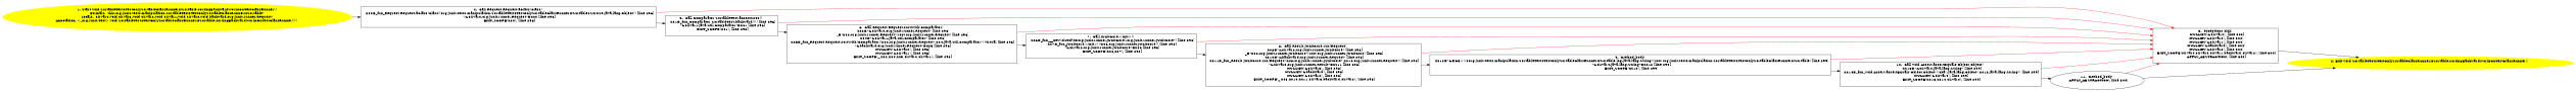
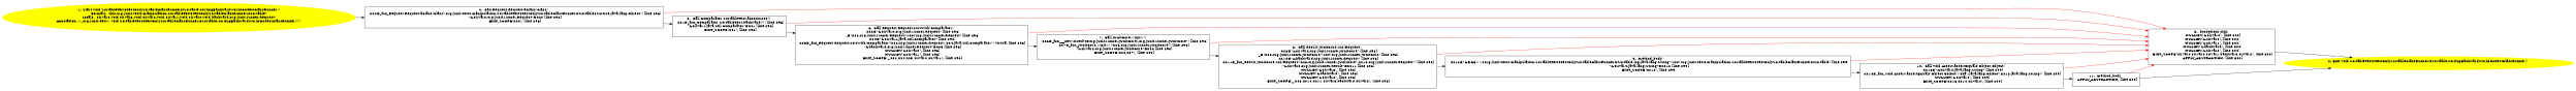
  digraph {
    rankdir=LR
    node [shape=box]
    n1 [color=yellow label="1: Start void SortableTest$TestOnlySortableClassRunnerIsSortable.sortingBackwardWorksOnTestClassRunner()\nFormals:  this:org.junit.tests.manipulation.SortableTest$TestOnlySortableClassRunnerIsSortable*\nLocals:  $irvar4:void $irvar3:void $irvar2:void $irvar1:void $irvar0:void backward:org.junit.runner.Request*\nAnnotation: <_org.junit.Test> void SortableTest$TestOnlySortableClassRunnerIsSortable.sortingBackwardWorksOnTestClassRunner()() \n  " style=filled shape=""]
    n2 [label="4:  Call Request Request.aClass(Class) \n   n$0=_fun_Request Request.aClass(Class)(org.junit.tests.manipulation.SortableTest$TestOnlySortableClassRunnerIsSortable$SortMe:java.lang.Object*) [line 296]\n  *&$irvar0:org.junit.runner.Request*=n$0 [line 296]\n  EXIT_SCOPE(n$0); [line 296]\n "]
    n3 [label="3:  exceptions sink \n   NULLIFY(&$irvar4); [line 300]\n  NULLIFY(&$irvar0); [line 300]\n  NULLIFY(&$irvar1); [line 300]\n  NULLIFY(&backward); [line 300]\n  NULLIFY(&$irvar2); [line 300]\n  EXIT_SCOPE($irvar4,$irvar0,$irvar1,backward,$irvar2); [line 300]\n  APPLY_ABSTRACTION; [line 300]\n "]
    n4 [label="5:  Call Comparator SortableTest.access$200() \n   n$1=_fun_Comparator SortableTest.backward()() [line 296]\n  *&$irvar1:java.util.Comparator*=n$1 [line 296]\n  EXIT_SCOPE(n$1); [line 296]\n "]
    n5 [color=yellow label="2: Exit void SortableTest$TestOnlySortableClassRunnerIsSortable.sortingBackwardWorksOnTestClassRunner() \n  " style=filled shape=""]
    n6 [label="6:  Call Request Request.sortWith(Comparator) \n   n$2=*&$irvar0:org.junit.runner.Request* [line 296]\n  _=*n$2:org.junit.runner.Request*(root org.junit.runner.Request) [line 296]\n  n$4=*&$irvar1:java.util.Comparator* [line 296]\n  n$5=_fun_Request Request.sortWith(Comparator)(n$2:org.junit.runner.Request*,n$4:java.util.Comparator*) virtual [line 296]\n  *&backward:org.junit.runner.Request*=n$5 [line 296]\n  NULLIFY(&$irvar0); [line 296]\n  NULLIFY(&$irvar1); [line 296]\n  EXIT_SCOPE(_,n$2,n$4,n$5,$irvar0,$irvar1); [line 296]\n "]
    n7 [label="7:  Call JUnitCore.<init>() \n   n$6=_fun___new(sizeof(t=org.junit.runner.JUnitCore):org.junit.runner.JUnitCore*) [line 298]\n  n$7=_fun_JUnitCore.<init>()(n$6:org.junit.runner.JUnitCore*) [line 298]\n  *&$irvar2:org.junit.runner.JUnitCore*=n$6 [line 298]\n  EXIT_SCOPE(n$6,n$7); [line 298]\n "]
    n8 [label="8:  Call Result JUnitCore.run(Request) \n   n$8=*&$irvar2:org.junit.runner.JUnitCore* [line 298]\n  _=*n$8:org.junit.runner.JUnitCore*(root org.junit.runner.JUnitCore) [line 298]\n  n$10=*&backward:org.junit.runner.Request* [line 298]\n  n$11=_fun_Result JUnitCore.run(Request)(n$8:org.junit.runner.JUnitCore*,n$10:org.junit.runner.Request*) [line 298]\n  *&$irvar3:org.junit.runner.Result*=n$11 [line 298]\n  NULLIFY(&$irvar3); [line 298]\n  NULLIFY(&backward); [line 298]\n  NULLIFY(&$irvar2); [line 298]\n  EXIT_SCOPE(_,n$8,n$10,n$11,$irvar3,backward,$irvar2); [line 298]\n "]
    n9 [label="9:  method_body \n   n$12=*&#GB<>$org.junit.tests.manipulation.SortableTest$TestOnlySortableClassRunnerIsSortable.log:java.lang.String*(root org.junit.tests.manipulation.SortableTest$TestOnlySortableClassRunnerIsSortable) [line 299]\n  *&$irvar4:java.lang.String*=n$12 [line 299]\n  EXIT_SCOPE(n$12); [line 299]\n "]
    n10 [label="10:  Call void Assert.assertEquals(Object,Object) \n   n$13=*&$irvar4:java.lang.String* [line 299]\n  n$14=_fun_void Assert.assertEquals(Object,Object)(\"cba\":java.lang.Object*,n$13:java.lang.String*) [line 299]\n  NULLIFY(&$irvar4); [line 299]\n  EXIT_SCOPE(n$13,n$14,$irvar4); [line 299]\n "]
-   n11 [label="11:  method_body \n   APPLY_ABSTRACTION; [line 300]\n " shape=ellipse]
+   n11 [label="11:  method_body \n   APPLY_ABSTRACTION; [line 300]\n "]
    n1 -> n2
    n2 -> n3 [color=red]
    n2 -> n4
    n3 -> n5
    n4 -> n3 [color=red]
    n4 -> n6
    n6 -> n3 [color=red]
    n6 -> n7
    n7 -> n3 [color=red]
    n7 -> n8
    n8 -> n3 [color=red]
    n8 -> n9
    n9 -> n3 [color=red]
    n9 -> n10
    n10 -> n3 [color=red]
    n10 -> n11
    n11 -> n3 [color=red]
    n11 -> n5
  }
